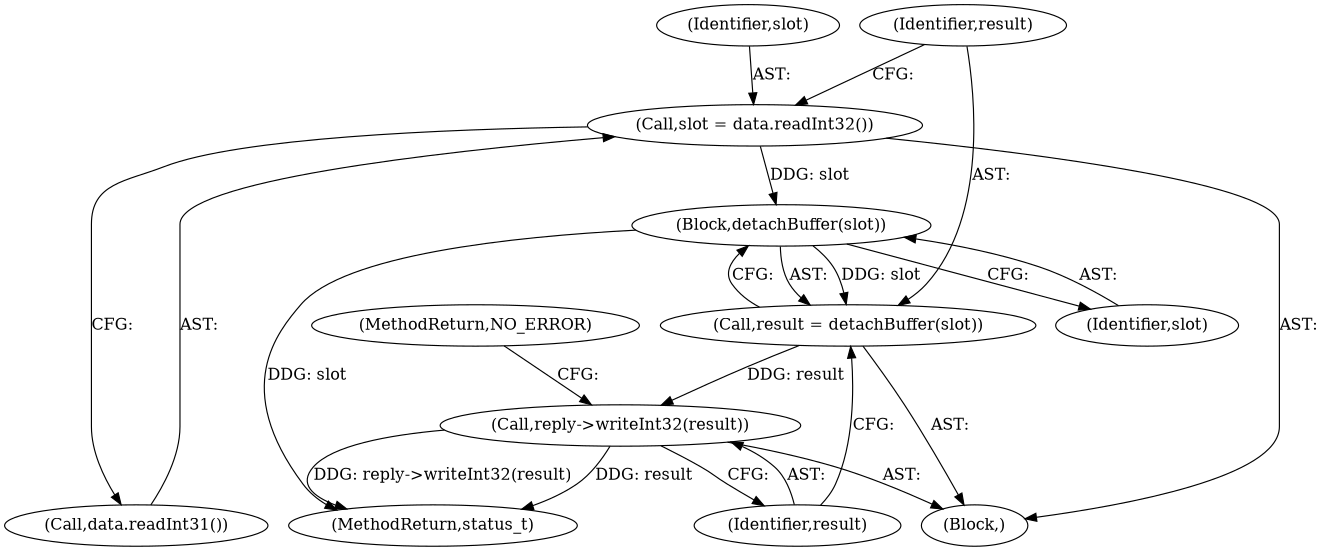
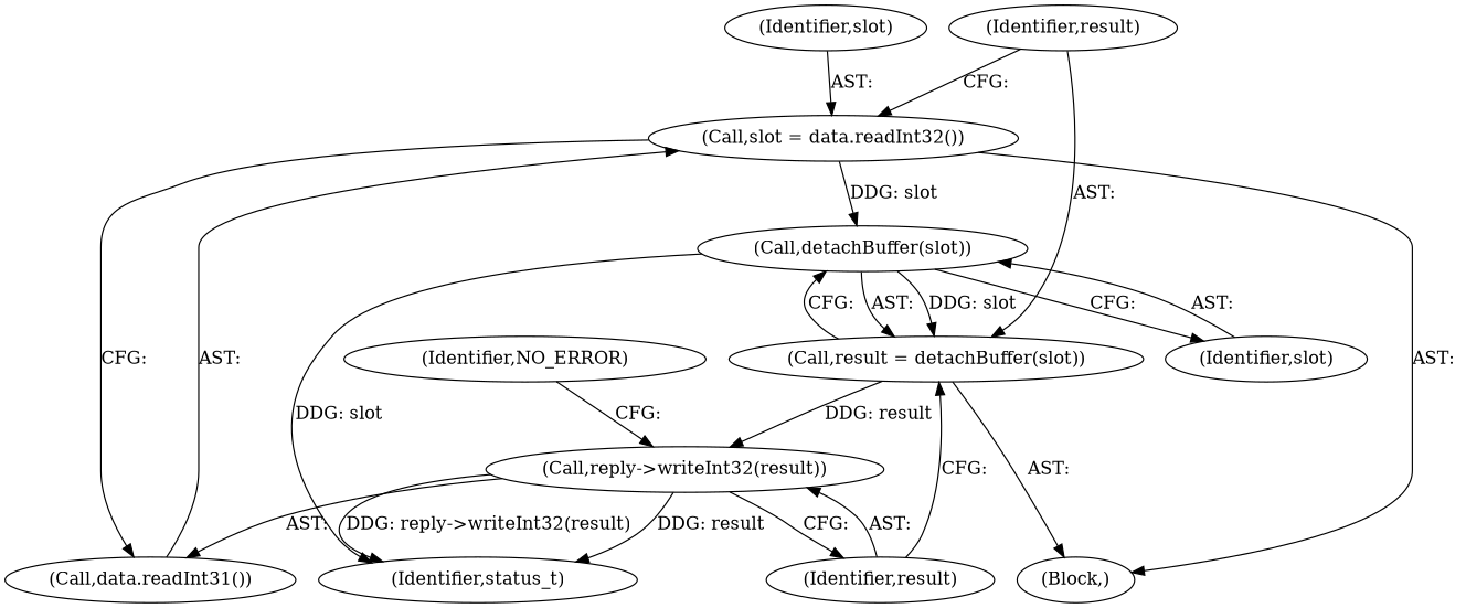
  digraph {
    n1 [label="(Call,slot = data.readInt32())"]
-   n2 [label="(Block,detachBuffer(slot))"]
+   n2 [label="(Call,detachBuffer(slot))"]
    n3 [label="(Block,)"]
    n4 [label="(Call,data.readInt31())"]
-   n5 [label="(MethodReturn,status_t)"]
+   n5 [label="(Identifier,status_t)"]
    n6 [label="(Call,result = detachBuffer(slot))"]
    n7 [label="(Identifier,slot)"]
    n8 [label="(Call,reply->writeInt32(result))"]
    n9 [label="(Identifier,result)"]
-   n10 [label="(MethodReturn,NO_ERROR)"]
+   n10 [label="(Identifier,NO_ERROR)"]
    n11 [label="(Identifier,slot)"]
    n12 [label="(Identifier,result)"]
    n1 -> n2 [label="DDG: slot"]
    n1 -> n3 [label="AST: "]
    n1 -> n4 [label="CFG: "]
    n2 -> n5 [label="DDG: slot"]
    n2 -> n6 [label="AST: "]
    n2 -> n6 [label="DDG: slot"]
    n2 -> n7 [label="CFG: "]
    n4 -> n1 [label="AST: "]
    n6 -> n2 [label="CFG: "]
    n6 -> n3 [label="AST: "]
    n6 -> n8 [label="DDG: result"]
    n7 -> n2 [label="AST: "]
-   n8 -> n3 [label="AST: "]
+   n8 -> n4 [label="AST: "]
    n8 -> n5 [label="DDG: result"]
    n8 -> n5 [label="DDG: reply->writeInt32(result)"]
    n8 -> n9 [label="CFG: "]
    n9 -> n6 [label="CFG: "]
    n9 -> n8 [label="AST: "]
    n10 -> n8 [label="CFG: "]
    n11 -> n1 [label="AST: "]
    n12 -> n1 [label="CFG: "]
    n12 -> n6 [label="AST: "]
  }
